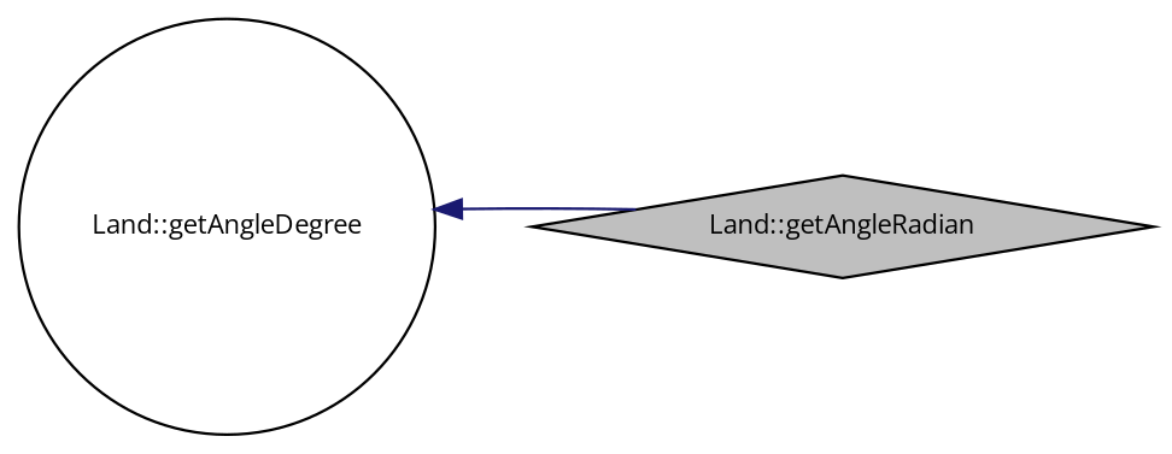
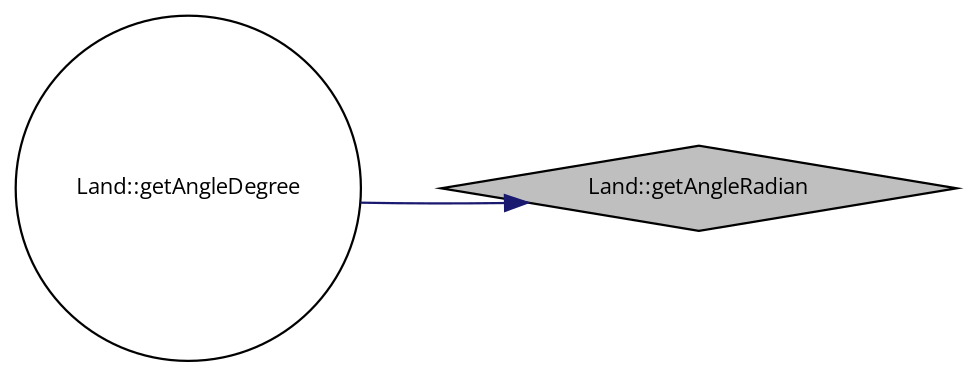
  digraph {
    rankdir=RL
    fontname="Open Sans"
    node [color=black fontname="Open Sans" fontsize=10 style=filled]
    n1 [fillcolor=grey75 fontcolor=black height=0.2 label="Land::getAngleRadian" shape=diamond width=0.4]
    n2 [fillcolor=white height=0.2 label="Land::getAngleDegree" shape=circle width=0.4]
-   n2 -> n1 [color=midnightblue dir=back fontname="Open Sans" fontsize=10 labelfontname=Helvetica labelfontsize=10 style=solid]
+   n1 -> n2 [color=midnightblue dir=back fontname="Open Sans" fontsize=10 labelfontname=Helvetica labelfontsize=10 style=solid]
  }
